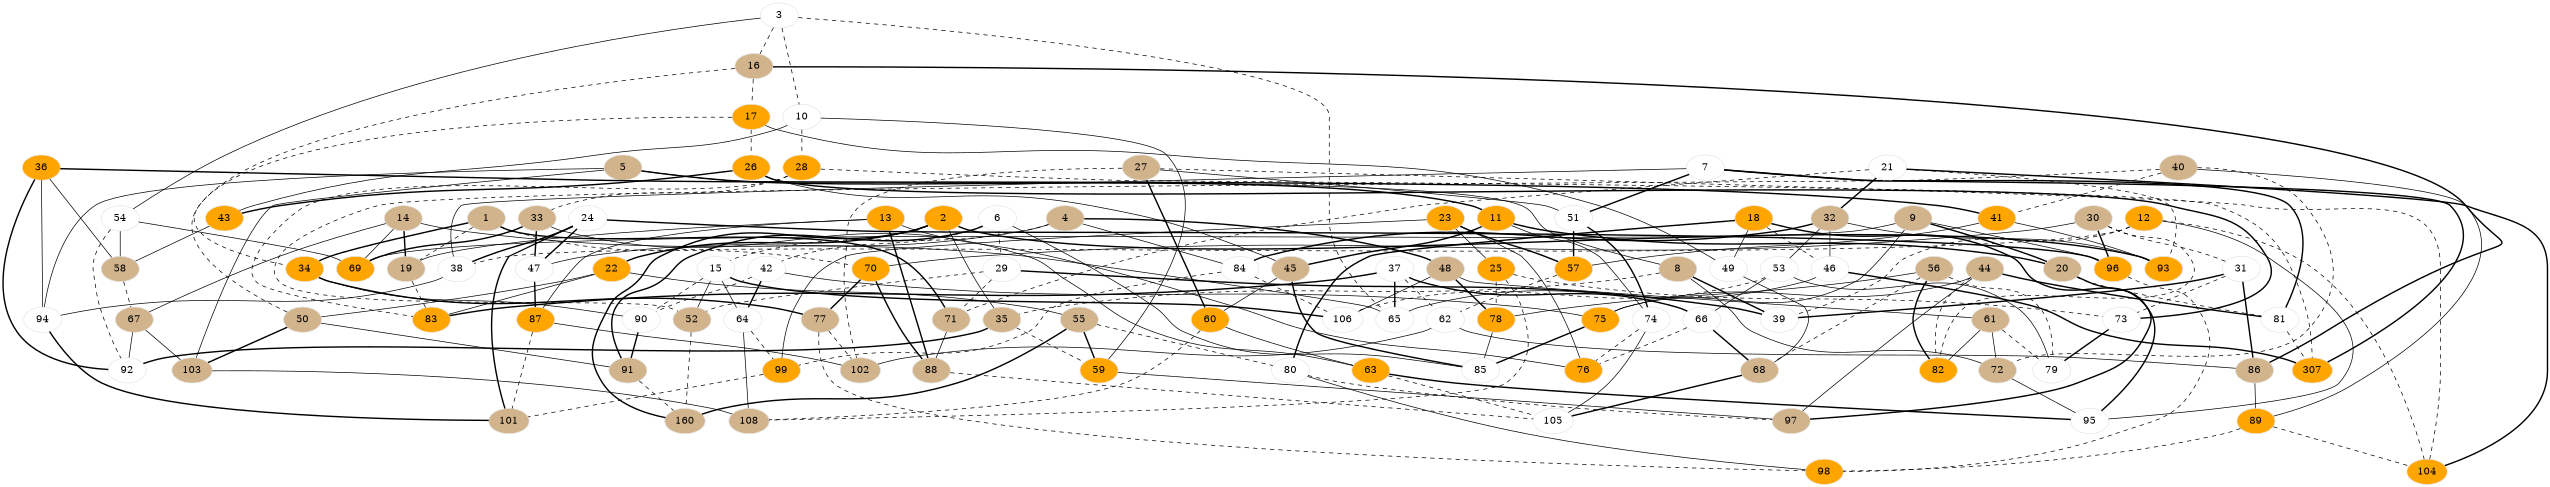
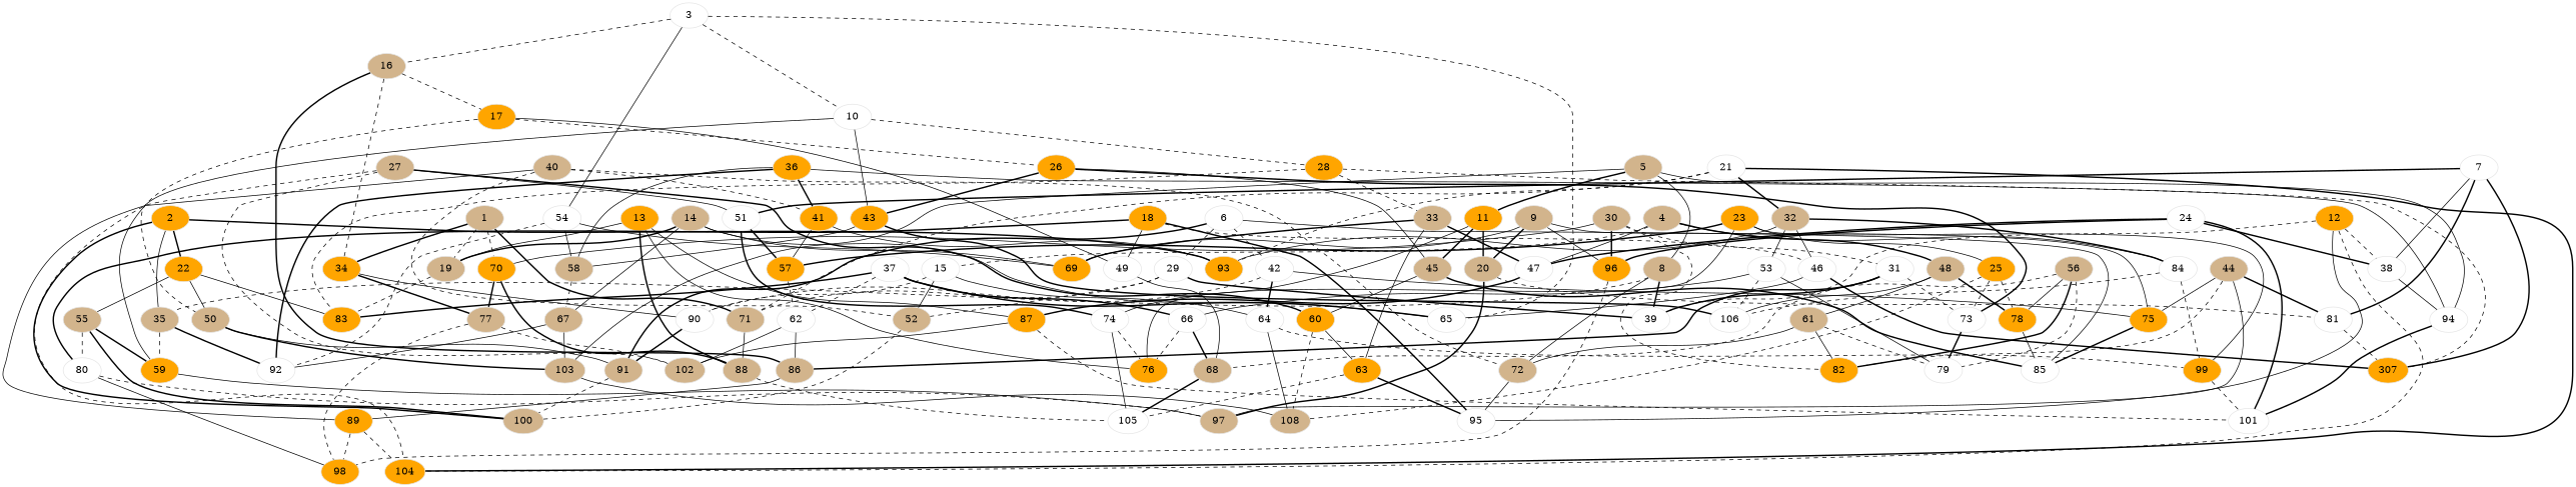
  graph {
    node [color=gray90 fillcolor=tan style=filled]
    edge [style=solid]
    1
    19
    34 [fillcolor=orange]
    70 [fillcolor=orange]
    71
    83 [fillcolor=orange]
    90 [fillcolor=white]
    77
    88
    2 [fillcolor=orange]
    22 [fillcolor=orange]
    35
    93 [fillcolor=orange]
-   100 [label=160]
+   100
    50
    55
    59 [fillcolor=orange]
    92 [fillcolor=white]
    3 [fillcolor=white]
    10 [fillcolor=white]
    16
    54 [fillcolor=white]
    65 [fillcolor=white]
    28 [fillcolor=orange]
    43 [fillcolor=orange]
    17 [fillcolor=orange]
    86
    69 [fillcolor=orange]
    58
    15 [fillcolor=white]
    4
    47 [fillcolor=white]
    48
    84 [fillcolor=white]
    52
    64 [fillcolor=white]
    87 [fillcolor=orange]
    78 [fillcolor=orange]
    106 [fillcolor=white]
    61
    99 [fillcolor=orange]
    5
    8
    11 [fillcolor=orange]
    94 [fillcolor=white]
    103
    39 [fillcolor=white]
    72
    20
    45
    74 [fillcolor=white]
-   101
+   101 [fillcolor=white]
    108
    6 [fillcolor=white]
    29 [fillcolor=white]
    42 [fillcolor=white]
    85 [fillcolor=white]
    91
    75 [fillcolor=orange]
    7 [fillcolor=white]
    38 [fillcolor=white]
    51 [fillcolor=white]
    81 [fillcolor=white]
    n64 [fillcolor=orange label=307]
    57 [fillcolor=orange]
    95 [fillcolor=white]
    9
    96 [fillcolor=orange]
    97
    98 [fillcolor=orange]
    33
    60 [fillcolor=orange]
    76 [fillcolor=orange]
    105 [fillcolor=white]
    12 [fillcolor=orange]
    104 [fillcolor=orange]
    13 [fillcolor=orange]
    102
    14
    67
    26 [fillcolor=orange]
    49 [fillcolor=white]
    89 [fillcolor=orange]
    73 [fillcolor=white]
    68
    18 [fillcolor=orange]
    46 [fillcolor=white]
    80 [fillcolor=white]
    21 [fillcolor=white]
    32
    53 [fillcolor=white]
    23 [fillcolor=orange]
    25 [fillcolor=orange]
    62 [fillcolor=white]
    24 [fillcolor=white]
    79 [fillcolor=white]
    27
    63 [fillcolor=orange]
    30
    31 [fillcolor=white]
    82 [fillcolor=orange]
    66 [fillcolor=white]
    36 [fillcolor=orange]
    41 [fillcolor=orange]
    37 [fillcolor=white]
    40
    44
    56
    1 -- 19 [style=dashed]
    1 -- 34 [style=bold]
    1 -- 70 [style=dashed]
    1 -- 71 [style=bold]
    19 -- 83 [style=dashed]
    34 -- 90
    34 -- 77 [style=bold]
    70 -- 77 [style=bold]
    70 -- 88 [style=bold]
    71 -- 88
    90 -- 91 [style=bold]
    77 -- 98 [style=dashed]
    77 -- 102 [style=dashed]
    88 -- 105 [style=dashed]
    2 -- 22 [style=bold]
    2 -- 35
    2 -- 93 [style=bold]
    2 -- 100 [style=bold]
    22 -- 83
    22 -- 50
    22 -- 55
    35 -- 59 [style=dashed]
    35 -- 92 [style=bold]
    50 -- 103 [style=bold]
    50 -- 91
    55 -- 100 [style=bold]
    55 -- 59 [style=bold]
    55 -- 80 [style=dashed]
    59 -- 97
    3 -- 10 [style=dashed]
    3 -- 16 [style=dashed]
    3 -- 54
    3 -- 65 [style=dashed]
    10 -- 59
    10 -- 28 [style=dashed]
    10 -- 43
    16 -- 34 [style=dashed]
    16 -- 17 [style=dashed]
    16 -- 86 [style=bold]
    54 -- 92 [style=dashed]
    54 -- 69
    54 -- 58
    28 -- 83 [style=dashed]
    28 -- n64 [style=dashed]
    28 -- 33 [style=dashed]
    43 -- 58
-   15 -- 106 [style=bold]
+   43 -- 106 [style=bold]
    17 -- 50 [style=dashed]
    17 -- 26 [style=dashed]
    17 -- 49
    86 -- 89
    58 -- 67 [style=dashed]
    15 -- 90 [style=dashed]
    15 -- 52
    15 -- 64
    4 -- 15 [style=dashed]
    4 -- 47
    4 -- 48 [style=bold]
    4 -- 84
    47 -- 87 [style=bold]
    48 -- 78 [style=bold]
    48 -- 106
    48 -- 61
    84 -- 106 [style=dashed]
    84 -- 99 [style=dashed]
    52 -- 100 [style=dashed]
    64 -- 99 [style=dashed]
    64 -- 108
    87 -- 101 [style=dashed]
    87 -- 102
    78 -- 85
    61 -- 72
    61 -- 79 [style=dashed]
    61 -- 82
    99 -- 101 [style=dashed]
    5 -- 8
    5 -- 11 [style=bold]
    5 -- 94
    5 -- 103
    8 -- 35 [style=dashed]
    8 -- 39 [style=bold]
    8 -- 72
    11 -- 20 [style=bold]
    11 -- 45 [style=bold]
    11 -- 74
    94 -- 101 [style=bold]
    103 -- 108
    72 -- 95
    20 -- 81 [style=dashed]
    20 -- 97 [style=bold]
    45 -- 85 [style=bold]
    45 -- 60
    74 -- 76 [style=dashed]
    74 -- 105
    6 -- 29 [style=dashed]
    6 -- 42 [style=dashed]
    6 -- 85
    6 -- 91 [style=bold]
    29 -- 71 [style=dashed]
    29 -- 52 [style=dashed]
    29 -- 39 [style=bold]
    42 -- 90 [style=dashed]
    42 -- 64 [style=bold]
    42 -- 75
    91 -- 100 [style=dashed]
    75 -- 85 [style=bold]
    7 -- 38
    7 -- 51 [style=bold]
    7 -- 81 [style=bold]
    7 -- n64 [style=bold]
    38 -- 94
    51 -- 74 [style=bold]
    51 -- 57 [style=bold]
    81 -- n64 [style=dashed]
    57 -- 62 [style=dashed]
    9 -- 69
    9 -- 20 [style=bold]
    9 -- 75
    9 -- 96
    96 -- 98 [style=dashed]
    33 -- 69 [style=bold]
    33 -- 47 [style=bold]
    33 -- 63
    60 -- 108 [style=dashed]
    60 -- 63
    12 -- 39 [style=dashed]
    12 -- 38 [style=dashed]
    12 -- 95
    12 -- 104 [style=dashed]
    13 -- 19
    13 -- 88 [style=bold]
    13 -- 87
    13 -- 76
    14 -- 19 [style=bold]
    14 -- 65
    14 -- 69
    14 -- 67
    67 -- 92
    67 -- 103
    26 -- 43 [style=bold]
    26 -- 45
    26 -- 73 [style=bold]
    49 -- 68
    89 -- 98 [style=dashed]
    89 -- 104 [style=dashed]
    73 -- 79 [style=bold]
    68 -- 105 [style=bold]
    18 -- 95 [style=bold]
    18 -- 49
    18 -- 46 [style=dashed]
    18 -- 80 [style=bold]
    46 -- 65
    46 -- n64 [style=bold]
    80 -- 97 [style=dashed]
    80 -- 98
    21 -- 71 [style=dashed]
    21 -- 93 [style=dashed]
    21 -- 104 [style=bold]
    21 -- 32 [style=bold]
    32 -- 93
    32 -- 84 [style=bold]
    32 -- 46
    32 -- 53
    53 -- 106 [style=dashed]
    53 -- 79
    53 -- 66
    23 -- 99
    23 -- 57 [style=bold]
    23 -- 76
    23 -- 25
    25 -- 78 [style=dashed]
    25 -- 108 [style=dashed]
    25 -- 73 [style=dashed]
    62 -- 86
    62 -- 102
    24 -- 47 [style=bold]
    24 -- 101 [style=bold]
    24 -- 38 [style=bold]
    24 -- 96 [style=bold]
    27 -- 51
    27 -- 60 [style=bold]
    27 -- 104 [style=dashed]
    27 -- 102 [style=dashed]
    63 -- 95 [style=bold]
    63 -- 105 [style=dashed]
    30 -- 70
    30 -- 96 [style=bold]
    30 -- 31 [style=dashed]
    30 -- 82 [style=dashed]
    31 -- 86 [style=bold]
    31 -- 39 [style=bold]
    31 -- 73 [style=dashed]
    66 -- 76 [style=dashed]
    66 -- 68 [style=bold]
    36 -- 92 [style=bold]
    36 -- 58
    36 -- 94
    36 -- 41 [style=bold]
    41 -- 93
    41 -- 57
    37 -- 83 [style=bold]
    37 -- 65 [style=bold]
    37 -- 62 [style=dashed]
    37 -- 66 [style=bold]
    40 -- 52 [style=dashed]
    40 -- 72 [style=dashed]
    40 -- 89
    40 -- 41 [style=dashed]
    44 -- 75
    44 -- 81 [style=bold]
    44 -- 97
    44 -- 82 [style=dashed]
    56 -- 78
    56 -- 68 [style=dashed]
    56 -- 79 [style=dashed]
    56 -- 82 [style=bold]
  }
